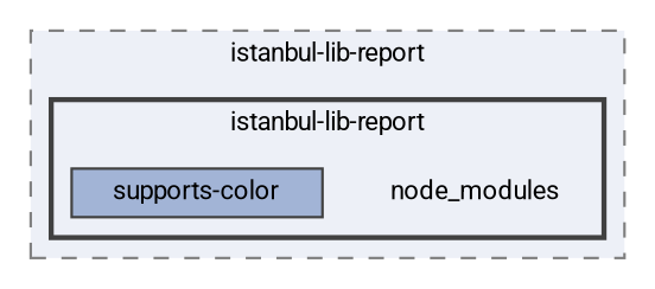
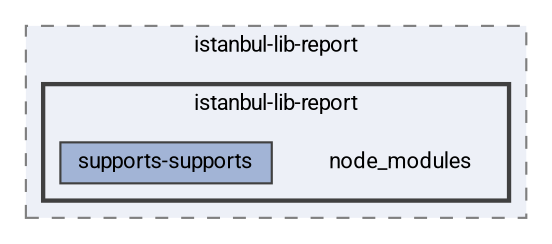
  digraph {
    compound=true
    fontname=Roboto
    node [fontname=Roboto fontsize=10]
    n1 [height=0.2 label=node_modules shape=plaintext width=0.4]
-   n2 [color=grey25 fillcolor="#a2b4d6" height=0.2 label="supports-color" shape=box style=filled width=0.4]
+   n2 [color=grey25 fillcolor="#a2b4d6" height=0.2 label="supports-supports" shape=box style=filled width=0.4]
    subgraph cluster_1 {
      bgcolor="#edf0f7"
      fontsize=10
      label="istanbul-lib-report"
      pencolor=grey50
      style="filled,dashed"
      subgraph cluster_2 {
        bgcolor="#edf0f7"
        fontsize=10
        pencolor=grey25
        style="filled,bold"
        n1
        n2
      }
    }
  }
